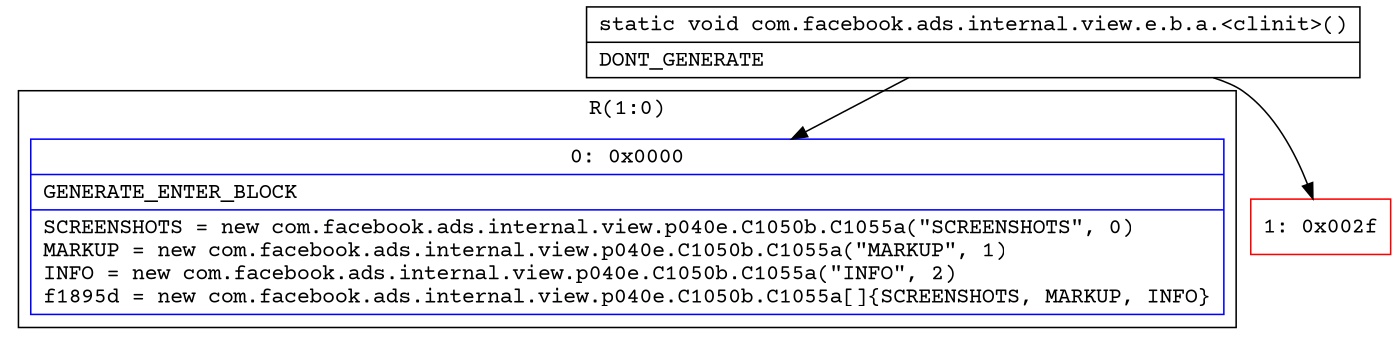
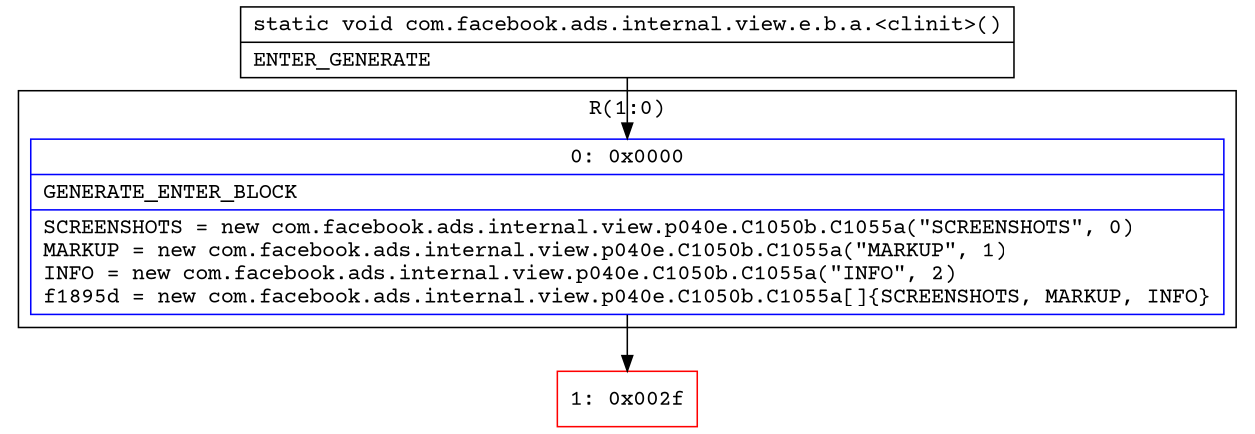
  digraph {
    fontname="Courier Prime"
    node [fontname="Courier Prime" shape=record]
    edge [fontname="Courier Prime"]
    n1 [color=blue label="{0\:\ 0x0000|GENERATE_ENTER_BLOCK\l|SCREENSHOTS = new com.facebook.ads.internal.view.p040e.C1050b.C1055a(\"SCREENSHOTS\", 0)\lMARKUP = new com.facebook.ads.internal.view.p040e.C1050b.C1055a(\"MARKUP\", 1)\lINFO = new com.facebook.ads.internal.view.p040e.C1050b.C1055a(\"INFO\", 2)\lf1895d = new com.facebook.ads.internal.view.p040e.C1050b.C1055a[]\{SCREENSHOTS, MARKUP, INFO\}\l}"]
    n2 [color=red label="{1\:\ 0x002f}"]
-   n3 [label="{static void com.facebook.ads.internal.view.e.b.a.\<clinit\>()  | DONT_GENERATE\l}"]
+   n3 [label="{static void com.facebook.ads.internal.view.e.b.a.\<clinit\>()  | ENTER_GENERATE\l}"]
    subgraph cluster_1 {
      label="R(1:0)"
      n1
    }
-   n3 -> n2
+   n1 -> n2
    n3 -> n1
  }
